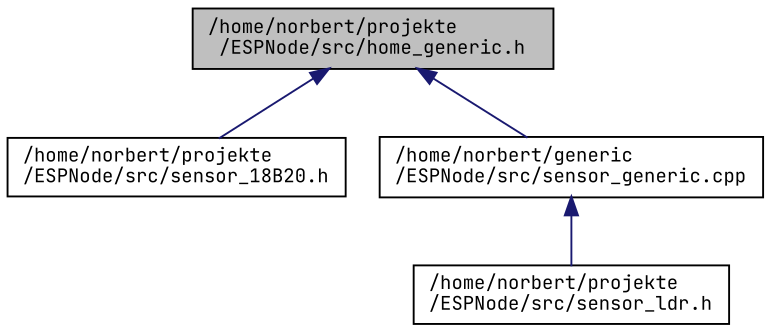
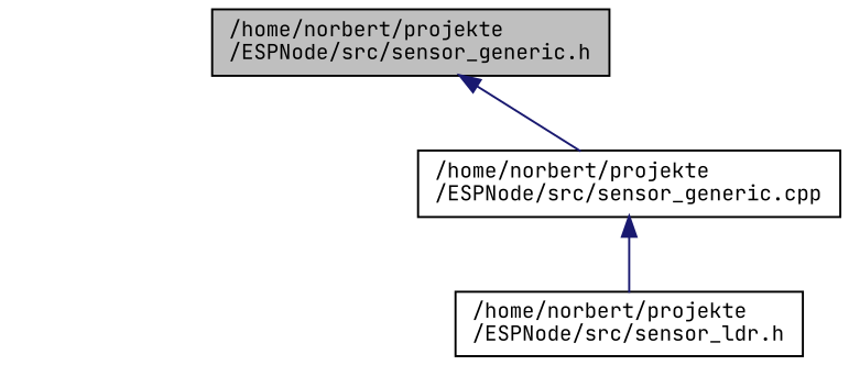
  digraph {
    fontname="JetBrains Mono"
    node [color=black fillcolor=white fontname="JetBrains Mono" fontsize=10 shape=record style=filled]
    edge [color=midnightblue dir=back fontname="JetBrains Mono" fontsize=10 labelfontname=Helvetica labelfontsize=10 style=solid]
-   n1 [fillcolor=grey75 fontcolor=black height=0.2 label="/home/norbert/projekte\l/ESPNode/src/home_generic.h" width=0.4]
-   n2 [height=0.2 label="/home/norbert/projekte\l/ESPNode/src/sensor_18B20.h" width=0.4]
-   n3 [height=0.2 label="/home/norbert/generic\l/ESPNode/src/sensor_generic.cpp" width=0.4]
+   n1 [fillcolor=grey75 fontcolor=black height=0.2 label="/home/norbert/projekte\l/ESPNode/src/sensor_generic.h" width=0.4]
+   n3 [height=0.2 label="/home/norbert/projekte\l/ESPNode/src/sensor_generic.cpp" width=0.4]
    n4 [height=0.2 label="/home/norbert/projekte\l/ESPNode/src/sensor_ldr.h" width=0.4]
-   n1 -> n2
    n1 -> n3
    n3 -> n4
  }
